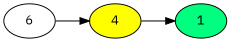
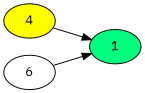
  digraph {
    fontname="IBM Plex Mono"
    rankdir=LR
    node [fontname="IBM Plex Mono" style=filled]
    edge [fontname="IBM Plex Mono"]
    4 [fillcolor=yellow]
    1 [fillcolor="#00FF7F" rank=source]
    n3 [label=6 style=""]
    4 -> 1
-   n3 -> 4
+   n3 -> 1
  }
